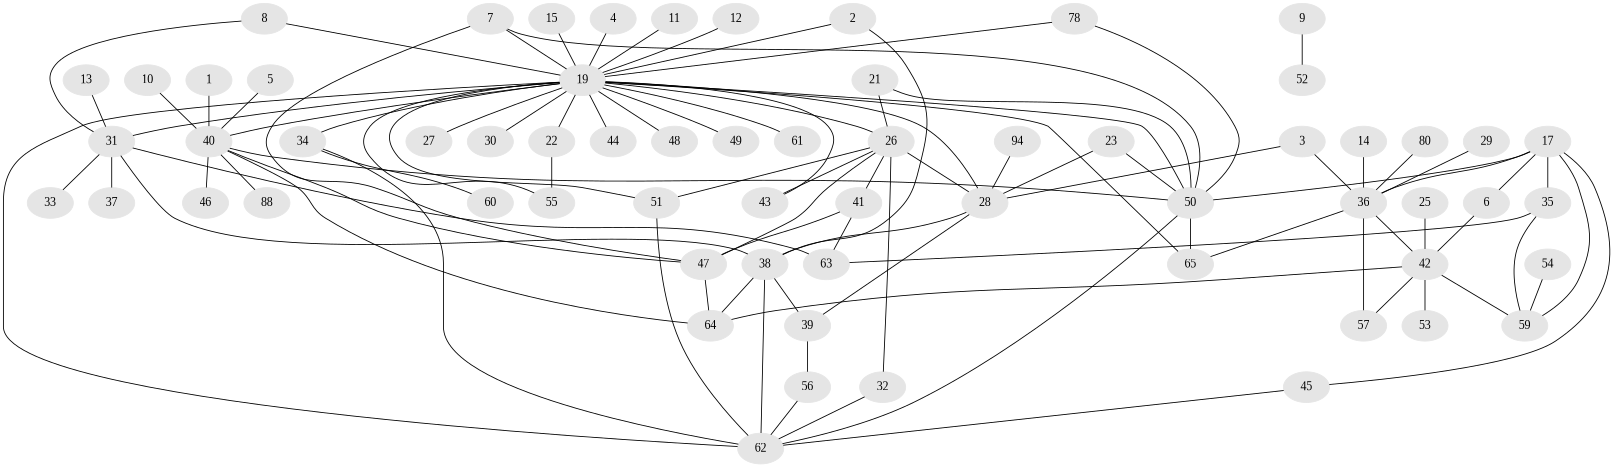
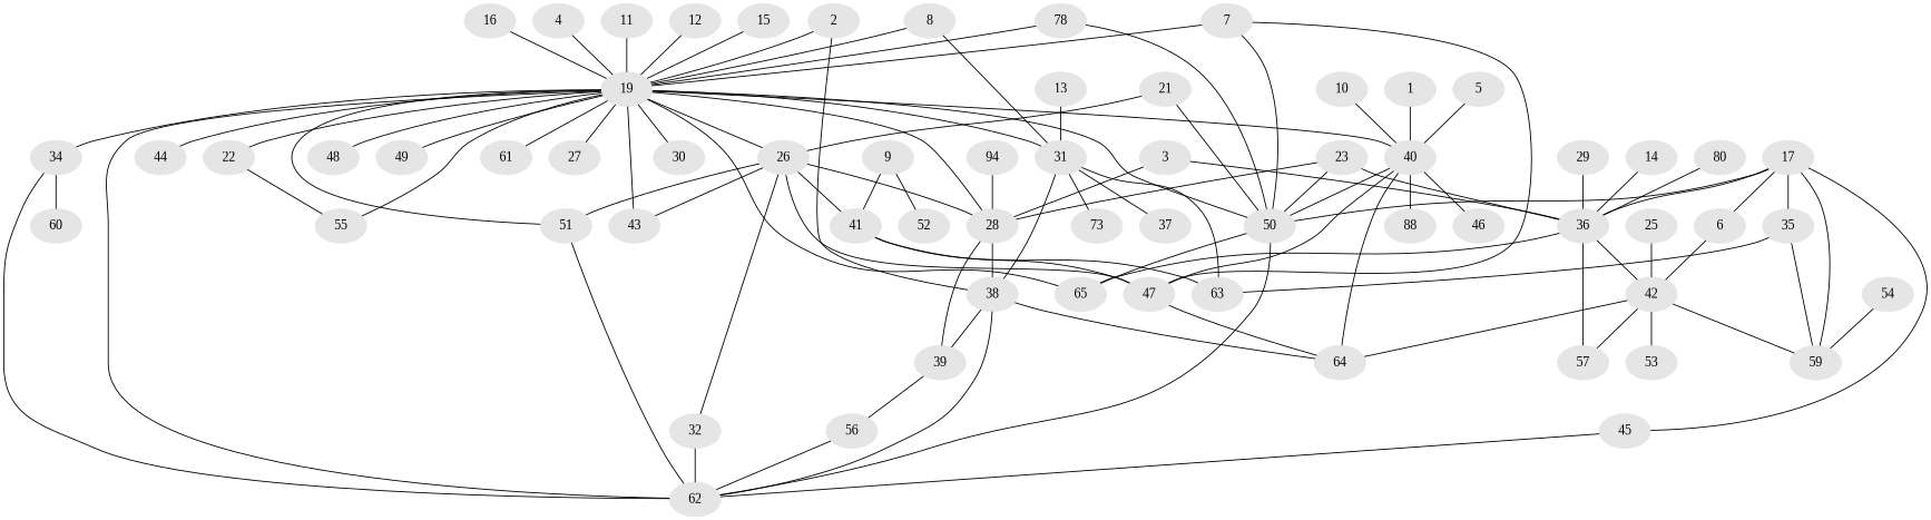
  graph {
    fontname="Liberation Serif"
    node [color=gray90 fontname="Liberation Serif" style=filled]
    edge [fontname="Liberation Serif" weight=1.0]
    1
    40
    47
    50
    64
    46
    n7 [label=88]
    2
    19
    38
    28
    31
    22
    26
    27
    30
    34
    44
    48
    49
    51
    55
    61
    62
    65
    43
    39
    3
    36
    42
    57
    4
    5
    6
    59
    53
    7
    8
-   33
+   33 [label=73]
    37
    63
    9
    41
    52
    10
    11
    12
    13
    14
    15
+   16
    17
    35
    45
    n55 [label=78]
    32
    60
    n58 [label=80]
    21
    23
    n61 [label=94]
    25
    56
    29
    54
    1 -- 40
    40 -- 47
    40 -- 50
    40 -- 64
    40 -- 46
    40 -- n7
    47 -- 64
    50 -- 62
    50 -- 65
    2 -- 19
    2 -- 38
    19 -- 40
    19 -- 50
    19 -- 28
    19 -- 31
    19 -- 22 [weight=2.0]
    19 -- 26
    19 -- 27
    19 -- 30
    19 -- 34
    19 -- 44
    19 -- 48
    19 -- 49
    19 -- 51
    19 -- 55
    19 -- 61
    19 -- 62 [weight=2.0]
    19 -- 65
    19 -- 43 [weight=2.0]
    38 -- 64
    38 -- 62
    38 -- 39
    28 -- 38
    28 -- 39
    31 -- 38
    31 -- 33
    31 -- 37
    31 -- 63
    22 -- 55
    26 -- 47
    26 -- 28
    26 -- 51
    26 -- 43
    26 -- 41 [weight=2.0]
    26 -- 32
    34 -- 62
    34 -- 60
    51 -- 62
    39 -- 56
    3 -- 28
    3 -- 36
    36 -- 65
    36 -- 42
    36 -- 57
    42 -- 64
    42 -- 57
    42 -- 59
    42 -- 53
    4 -- 19
    5 -- 40
    6 -- 42
    7 -- 47
    7 -- 50
    7 -- 19 [weight=2.0]
    8 -- 19
    8 -- 31
+   9 -- 41
    9 -- 52
    41 -- 47
    41 -- 63
    10 -- 40
    11 -- 19
    12 -- 19
    13 -- 31
    14 -- 36
    15 -- 19
+   16 -- 19
    17 -- 50 [weight=2.0]
    17 -- 36 [weight=3.0]
    17 -- 6
    17 -- 59
    17 -- 35
    17 -- 45
    35 -- 59
    35 -- 63
    45 -- 62
    n55 -- 50
    n55 -- 19
    32 -- 62
    n58 -- 36
    21 -- 50
    21 -- 26
    23 -- 50
    23 -- 28
+   23 -- 36
    n61 -- 28
    25 -- 42
    56 -- 62
    29 -- 36
    54 -- 59
  }
